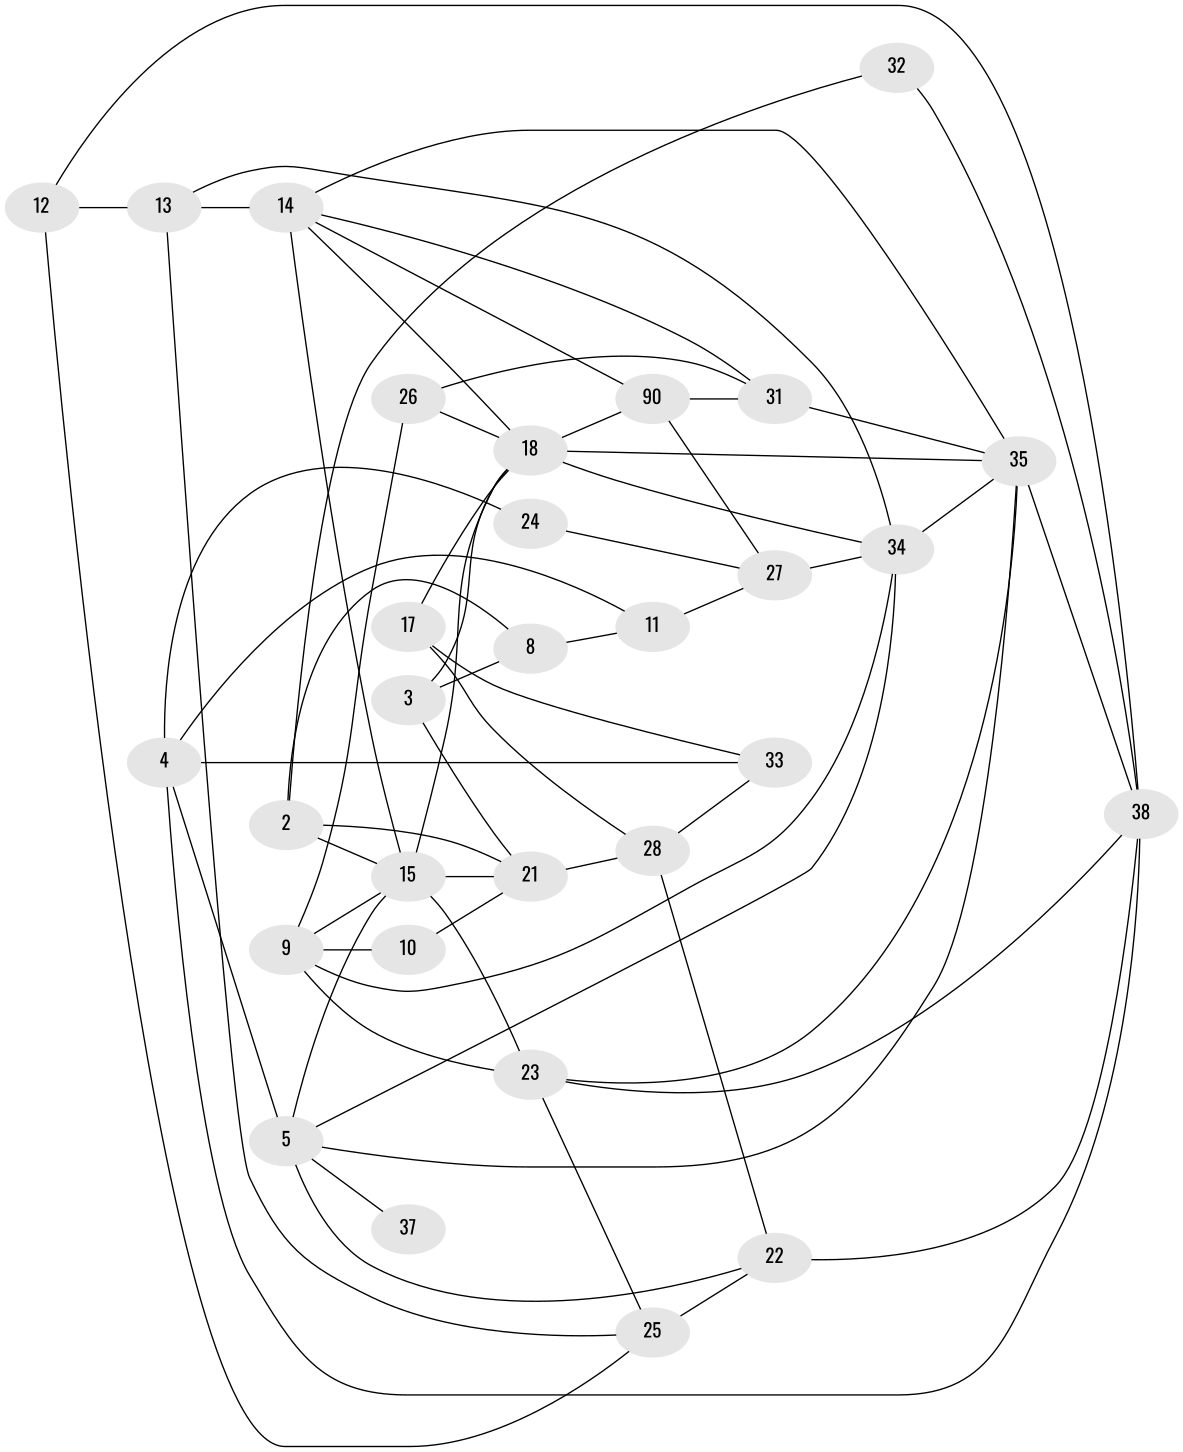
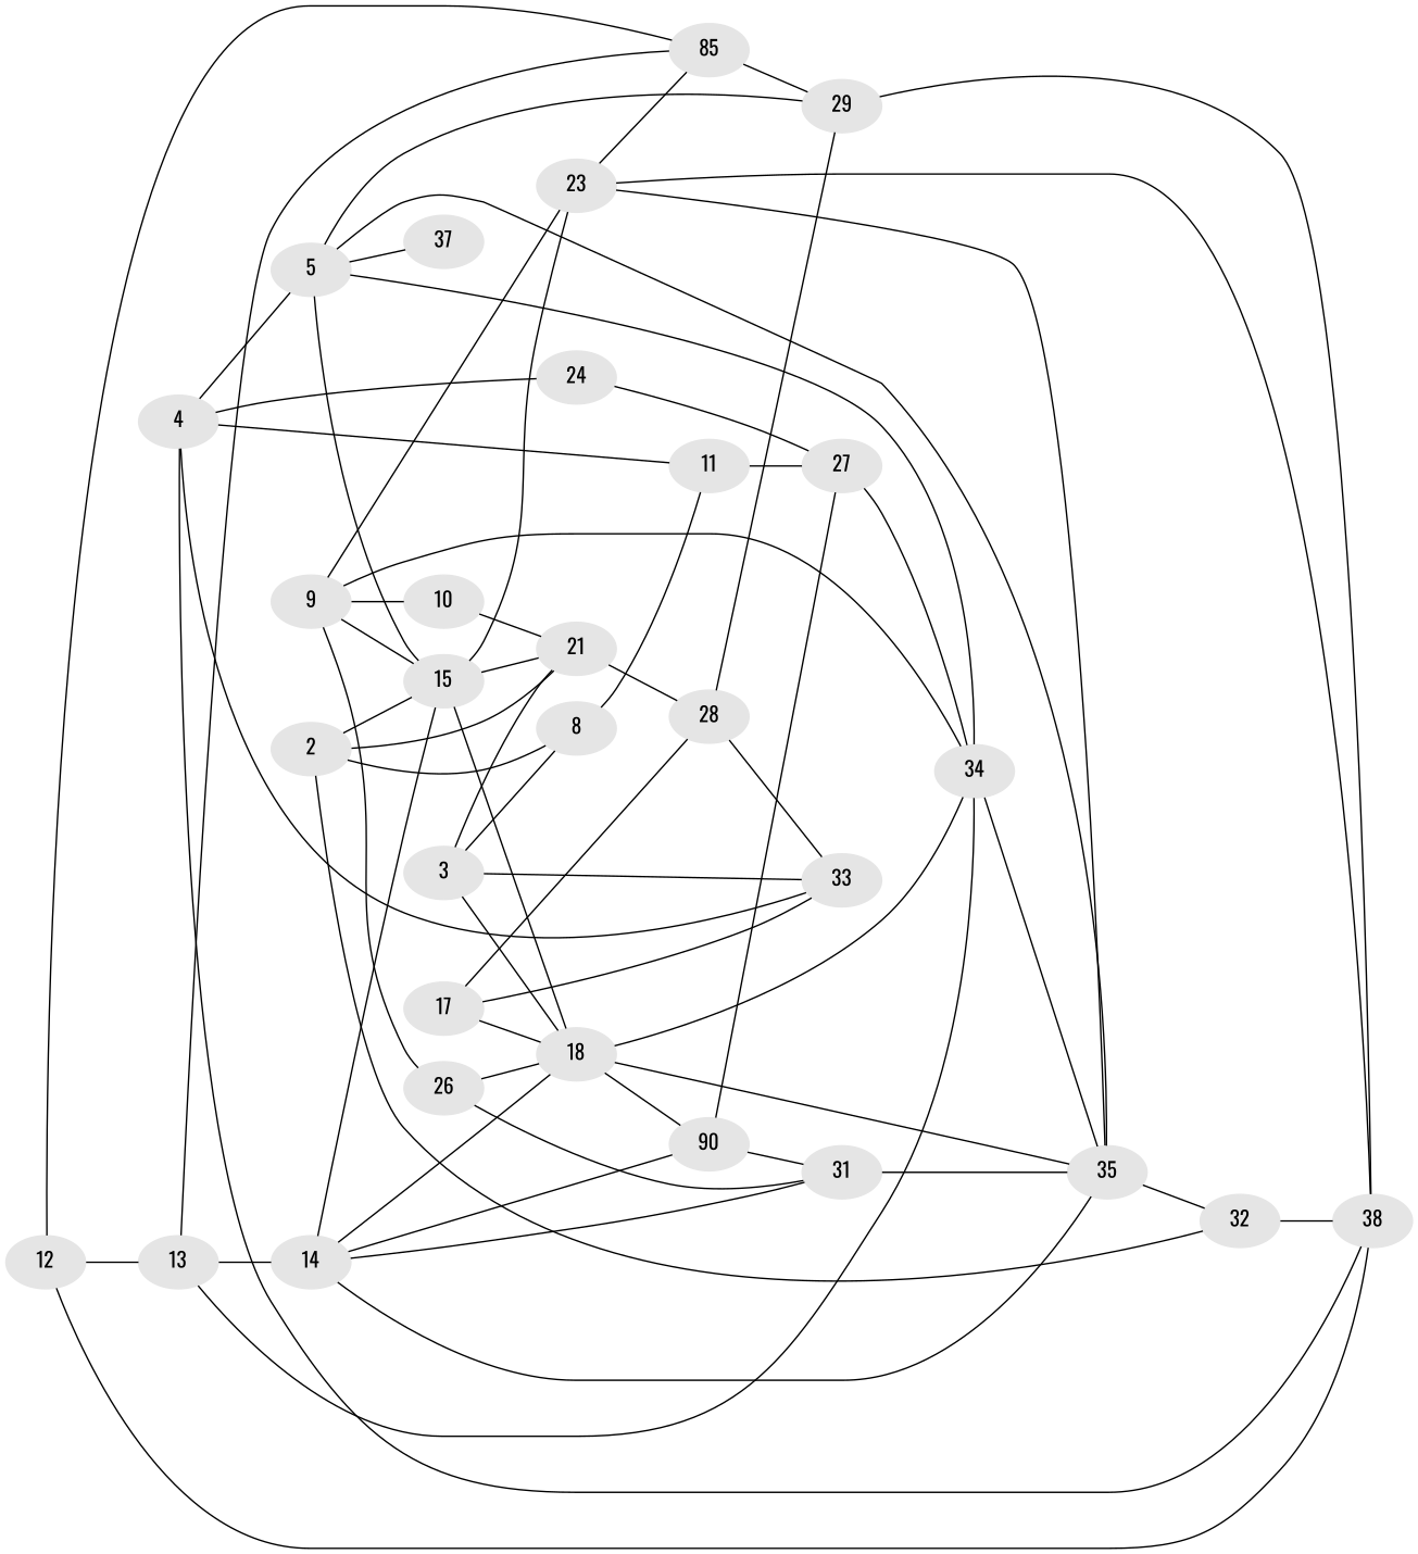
  graph {
    fontname=Oswald
    rankdir=LR
    node [color=gray90 fontname=Oswald style=filled]
    edge [fontname=Oswald weight=1.0]
    2
    8
    15
    21
    32
    11
    18
    23
    28
    38
    3
    33
    34
    35
    n15 [label=90]
    4
    n17 [label=5]
    24
-   29 [label=22]
+   29
    37
    27
    9
    10
    26
-   25
+   25 [label=85]
    31
    12
    13
    14
    17
    2 -- 8
    2 -- 15 [weight=2.0]
    2 -- 21
    2 -- 32
    8 -- 11
    15 -- 21
    15 -- 18
    15 -- 23
    21 -- 28
    32 -- 38
    11 -- 27
    18 -- 34
    18 -- 35
    18 -- n15
    23 -- 38
    23 -- 35
    23 -- 25
    28 -- 33
    28 -- 29
    3 -- 8
    3 -- 21
    3 -- 18
+   3 -- 33
    34 -- 35
-   35 -- 38
+   35 -- 32
    n15 -- 27
    n15 -- 31
    4 -- 11
    4 -- 38
    4 -- 33
    4 -- n17
    4 -- 24
    n17 -- 15
    n17 -- 34
    n17 -- 35
    n17 -- 29
    n17 -- 37
    24 -- 27
    29 -- 38
    27 -- 34
    9 -- 15
    9 -- 23
    9 -- 34
    9 -- 10
    9 -- 26
    10 -- 21
    26 -- 18
    26 -- 31
    25 -- 29
    31 -- 35 [weight=2.0]
    12 -- 38
    12 -- 25
    12 -- 13
    13 -- 34
    13 -- 25
    13 -- 14
    14 -- 15
    14 -- 18
    14 -- 35 [weight=2.0]
    14 -- n15
    14 -- 31
    17 -- 18
    17 -- 28
    17 -- 33
  }
